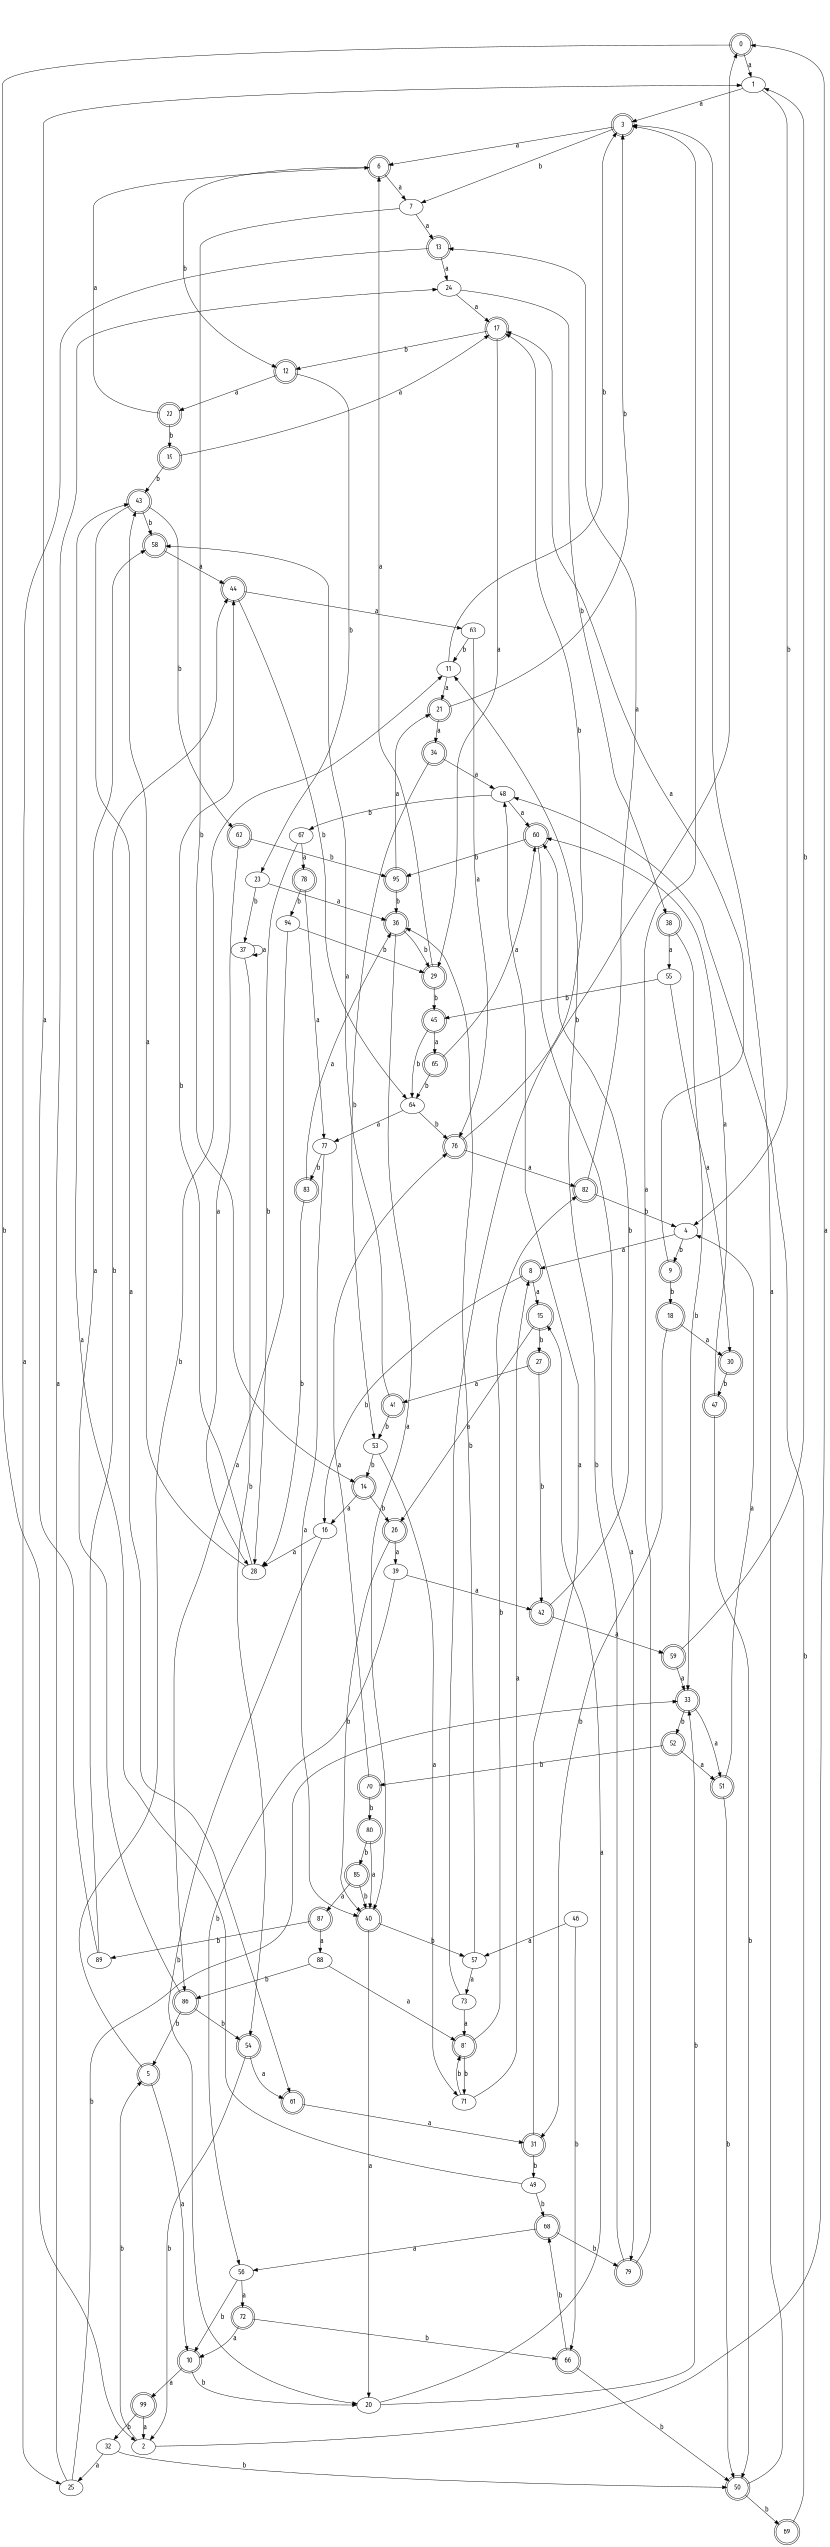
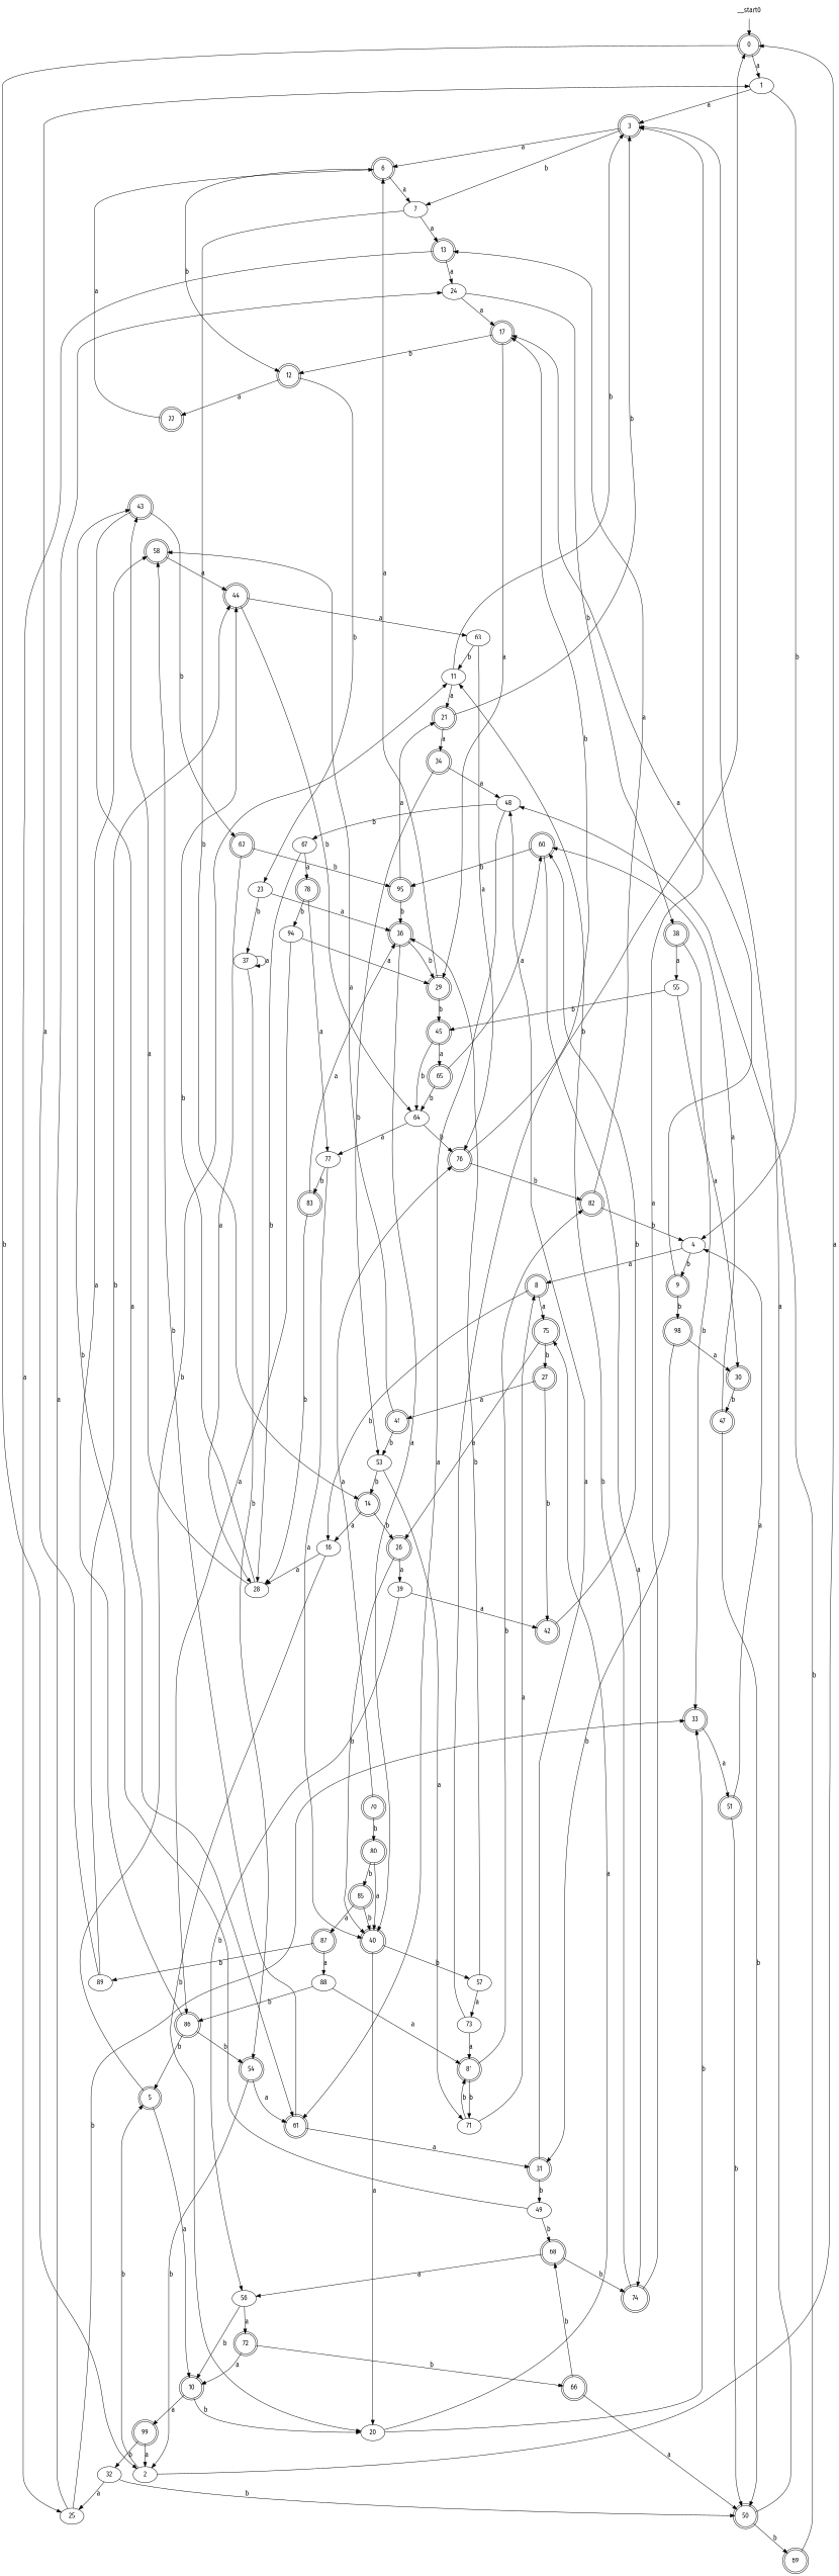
  digraph {
    fontname="Fira Sans"
    node [fontname="Fira Sans" shape=doublecircle]
    edge [fontname="Fira Sans"]
+   __start0 [shape=none]
    0
    1 [shape=""]
    2 [shape=""]
    3
    4 [shape=""]
    5
    6
    7 [shape=""]
    8
    9
    10
    11 [shape=""]
    12
    13
    14
-   15
+   15 [label=75]
    16 [shape=""]
    17
-   18
+   18 [label=98]
    n21 [label=99]
    20 [shape=""]
    21
    22
    23 [shape=""]
    24 [shape=""]
    25 [shape=""]
    26
    27
    28 [shape=""]
    29
    30
    31
    32 [shape=""]
    33
    34
-   35
    36
    37 [shape=""]
    38
    39 [shape=""]
    40
    41
    42
    43
    44
    45
    47
    48 [shape=""]
    49 [shape=""]
    50
    51
-   52
    53 [shape=""]
    54
    55 [shape=""]
    56 [shape=""]
    57 [shape=""]
    58
-   59
    60
    61
    62
    63 [shape=""]
    64 [shape=""]
    65
-   46 [shape=""]
    66
    67 [shape=""]
    68
    69
    70
    71 [shape=""]
    72
    73 [shape=""]
-   74 [label=79]
+   74
    n77 [label=95]
    76
    77 [shape=""]
    78
    80
    81
    82
    83
    n85 [label=94 shape=""]
    85
    86
    87
    88 [shape=""]
    89 [shape=""]
+   __start0 -> 0
    0 -> 1 [label=a]
    0 -> 2 [label=b]
    1 -> 3 [label=a]
    1 -> 4 [label=b]
    2 -> 0 [label=a]
    2 -> 5 [label=b]
    3 -> 6 [label=a]
    3 -> 7 [label=b]
    4 -> 8 [label=a]
    4 -> 9 [label=b]
    5 -> 10 [label=a]
    5 -> 11 [label=b]
    6 -> 7 [label=a]
    6 -> 12 [label=b]
    7 -> 13 [label=a]
    7 -> 14 [label=b]
    8 -> 15 [label=a]
    8 -> 16 [label=b]
    9 -> 17 [label=a]
    9 -> 18 [label=b]
    10 -> n21 [label=a]
    10 -> 20 [label=b]
    11 -> 3 [label=b]
    11 -> 21 [label=a]
    12 -> 22 [label=a]
    12 -> 23 [label=b]
    13 -> 24 [label=a]
    13 -> 25 [label=a]
    14 -> 16 [label=a]
    14 -> 26 [label=b]
    15 -> 26 [label=a]
    15 -> 27 [label=b]
    16 -> 20 [label=b]
    16 -> 28 [label=a]
    17 -> 12 [label=b]
    17 -> 29 [label=a]
    18 -> 30 [label=a]
    18 -> 31 [label=b]
    n21 -> 2 [label=a]
    n21 -> 32 [label=b]
    20 -> 15 [label=a]
    20 -> 33 [label=b]
    21 -> 3 [label=b]
    21 -> 34 [label=a]
    22 -> 6 [label=a]
-   22 -> 35 [label=b]
    23 -> 36 [label=a]
    23 -> 37 [label=b]
    24 -> 17 [label=a]
    24 -> 38 [label=b]
    25 -> 24 [label=a]
    25 -> 33 [label=b]
    26 -> 39 [label=a]
    26 -> 40 [label=b]
    27 -> 41 [label=a]
    27 -> 42 [label=b]
    28 -> 43 [label=a]
    28 -> 44 [label=b]
    29 -> 6 [label=a]
    29 -> 45 [label=b]
    30 -> 47 [label=b]
    31 -> 48 [label=a]
    31 -> 49 [label=b]
    32 -> 25 [label=a]
    32 -> 50 [label=b]
    33 -> 51 [label=a]
-   33 -> 52 [label=b]
    34 -> 48 [label=a]
    34 -> 53 [label=b]
-   35 -> 17 [label=a]
-   35 -> 43 [label=b]
    36 -> 29 [label=b]
    36 -> 40 [label=a]
    37 -> 37 [label=a]
    37 -> 54 [label=b]
    38 -> 33 [label=b]
    38 -> 55 [label=a]
    39 -> 42 [label=a]
    39 -> 56 [label=b]
    40 -> 20 [label=a]
    40 -> 57 [label=b]
    41 -> 53 [label=b]
    41 -> 58 [label=a]
-   42 -> 59 [label=a]
    42 -> 60 [label=b]
    43 -> 61 [label=a]
    43 -> 62 [label=b]
    44 -> 63 [label=a]
    44 -> 64 [label=b]
    45 -> 64 [label=b]
    45 -> 65 [label=a]
    47 -> 50 [label=b]
    47 -> 60 [label=a]
-   48 -> 60 [label=a]
+   48 -> 61 [label=a]
    48 -> 67 [label=b]
-   49 -> 43 [label=a]
+   49 -> 43 [label=b]
    49 -> 68 [label=b]
    50 -> 3 [label=a]
    50 -> 69 [label=b]
    51 -> 4 [label=a]
    51 -> 50 [label=b]
-   52 -> 51 [label=a]
-   52 -> 70 [label=b]
    53 -> 14 [label=b]
    53 -> 71 [label=a]
    54 -> 2 [label=b]
    54 -> 61 [label=a]
    55 -> 30 [label=a]
    55 -> 45 [label=b]
    56 -> 10 [label=b]
    56 -> 72 [label=a]
    57 -> 36 [label=b]
    57 -> 73 [label=a]
    58 -> 44 [label=a]
-   59 -> 1 [label=b]
-   59 -> 33 [label=a]
    60 -> 74 [label=a]
    60 -> n77 [label=b]
    61 -> 31 [label=a]
-   43 -> 58 [label=b]
+   61 -> 58 [label=b]
    62 -> 28 [label=a]
    62 -> n77 [label=b]
    63 -> 11 [label=b]
    63 -> 76 [label=a]
    64 -> 76 [label=b]
    64 -> 77 [label=a]
    65 -> 60 [label=a]
    65 -> 64 [label=b]
-   46 -> 57 [label=a]
-   46 -> 66 [label=b]
-   66 -> 50 [label=b]
+   66 -> 50 [label=a]
    66 -> 68 [label=b]
    67 -> 28 [label=b]
    67 -> 78 [label=a]
    68 -> 56 [label=a]
    68 -> 74 [label=b]
    69 -> 48 [label=b]
    70 -> 76 [label=a]
    70 -> 80 [label=b]
    71 -> 8 [label=a]
    71 -> 81 [label=b]
    72 -> 10 [label=a]
    72 -> 66 [label=b]
    73 -> 0 [label=b]
    73 -> 81 [label=a]
    74 -> 3 [label=a]
    74 -> 11 [label=b]
    n77 -> 21 [label=a]
    n77 -> 36 [label=b]
    76 -> 17 [label=b]
-   76 -> 82 [label=a]
+   76 -> 82 [label=b]
    77 -> 40 [label=a]
    77 -> 83 [label=b]
    78 -> 77 [label=a]
    78 -> n85 [label=b]
    80 -> 40 [label=a]
    80 -> 85 [label=b]
    81 -> 71 [label=b]
    81 -> 82 [label=b]
    82 -> 4 [label=b]
    82 -> 13 [label=a]
    83 -> 28 [label=b]
    83 -> 36 [label=a]
-   n85 -> 29 [label=b]
+   n85 -> 29 [label=a]
    n85 -> 86 [label=a]
    85 -> 40 [label=b]
    85 -> 87 [label=a]
    86 -> 5 [label=b]
    86 -> 54 [label=b]
    86 -> 58 [label=a]
    87 -> 88 [label=a]
    87 -> 89 [label=b]
    88 -> 81 [label=a]
    88 -> 86 [label=b]
    89 -> 1 [label=a]
    89 -> 44 [label=b]
  }
